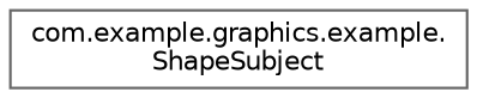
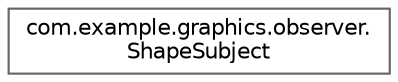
  digraph {
    rankdir=LR
    fontname="DejaVu Sans"
-   n1 [color=grey40 fillcolor=white fontname="DejaVu Sans" fontsize=10 height=0.2 label="com.example.graphics.example.\lShapeSubject" shape=box style=filled width=0.4]
+   n1 [color=grey40 fillcolor=white fontname="DejaVu Sans" fontsize=10 height=0.2 label="com.example.graphics.observer.\lShapeSubject" shape=box style=filled width=0.4]
  }
